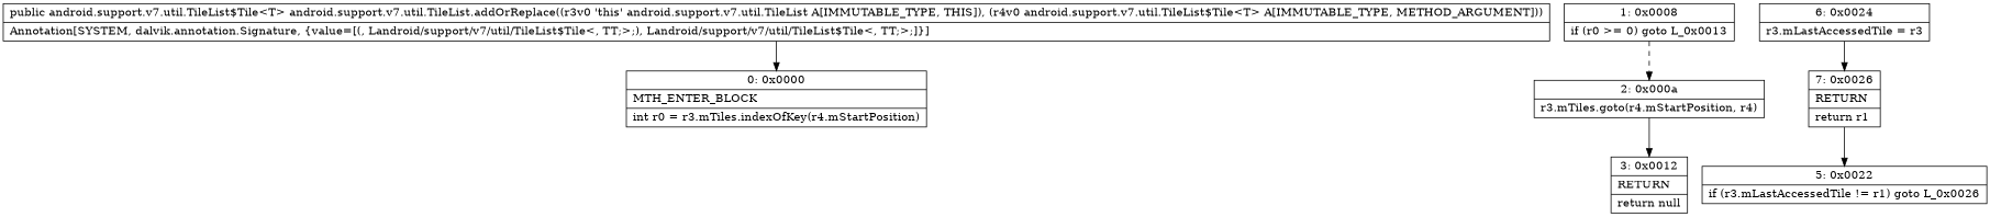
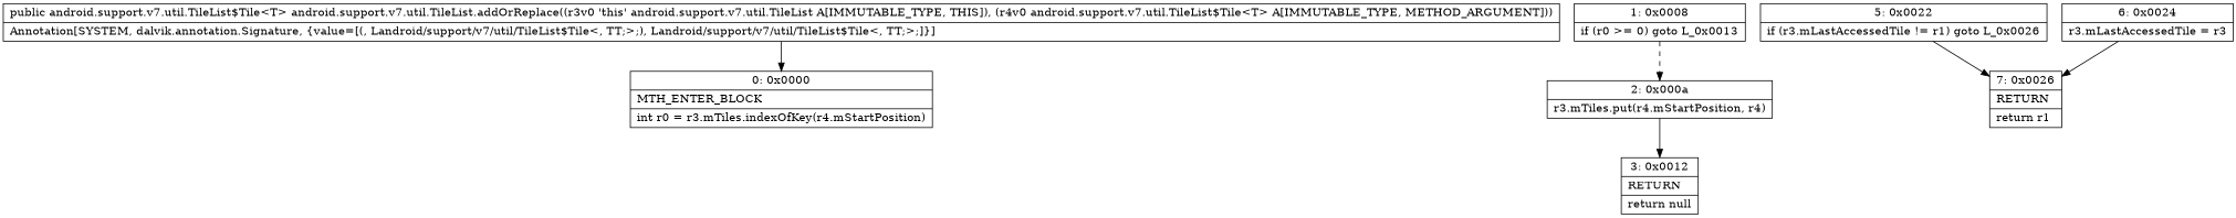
  digraph {
    node [shape=record]
    n1 [label="{0\:\ 0x0000|MTH_ENTER_BLOCK\l|int r0 = r3.mTiles.indexOfKey(r4.mStartPosition)\l}"]
    n2 [label="{1\:\ 0x0008|if (r0 \>= 0) goto L_0x0013\l}"]
-   n3 [label="{2\:\ 0x000a|r3.mTiles.goto(r4.mStartPosition, r4)\l}"]
+   n3 [label="{2\:\ 0x000a|r3.mTiles.put(r4.mStartPosition, r4)\l}"]
    n4 [label="{3\:\ 0x0012|RETURN\l|return null\l}"]
    n5 [label="{5\:\ 0x0022|if (r3.mLastAccessedTile != r1) goto L_0x0026\l}"]
    n6 [label="{7\:\ 0x0026|RETURN\l|return r1\l}"]
    n7 [label="{6\:\ 0x0024|r3.mLastAccessedTile = r3\l}"]
    n8 [label="{public android.support.v7.util.TileList$Tile\<T\> android.support.v7.util.TileList.addOrReplace((r3v0 'this' android.support.v7.util.TileList A[IMMUTABLE_TYPE, THIS]), (r4v0 android.support.v7.util.TileList$Tile\<T\> A[IMMUTABLE_TYPE, METHOD_ARGUMENT]))  | Annotation[SYSTEM, dalvik.annotation.Signature, \{value=[(, Landroid\/support\/v7\/util\/TileList$Tile\<, TT;\>;), Landroid\/support\/v7\/util\/TileList$Tile\<, TT;\>;]\}]\l}"]
    n2 -> n3 [style=dashed]
    n3 -> n4
-   n6 -> n5
+   n5 -> n6
    n7 -> n6
    n8 -> n1
  }
